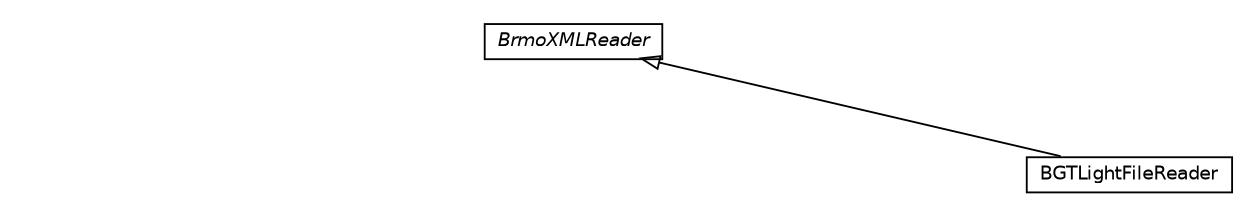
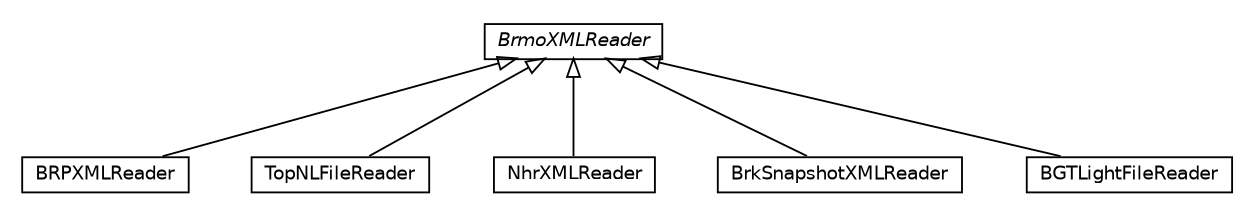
  digraph {
    nodesep=0.25
    ranksep=0.5
    node [fontcolor=black fontname=Helvetica fontsize=10.0 shape=plaintext]
    edge [arrowtail=empty dir=back fontname=Helvetica fontsize=10 headport=p labelfontname=Helvetica labelfontsize=10 tailport=p]
    n1 [label=<<table title="nl.b3p.brmo.loader.xml.BrmoXMLReader" border="0" cellborder="1" cellspacing="0" cellpadding="2" port="p" href="./BrmoXMLReader.html"> 		<tr><td><table border="0" cellspacing="0" cellpadding="1"> <tr><td align="center" balign="center"><font face="Helvetica-Oblique"> BrmoXMLReader </font></td></tr> 		</table></td></tr> 		</table>>]
+   n2 [label=<<table title="nl.b3p.brmo.loader.xml.BRPXMLReader" border="0" cellborder="1" cellspacing="0" cellpadding="2" port="p" href="./BRPXMLReader.html"> 		<tr><td><table border="0" cellspacing="0" cellpadding="1"> <tr><td align="center" balign="center"> BRPXMLReader </td></tr> 		</table></td></tr> 		</table>>]
+   n3 [label=<<table title="nl.b3p.brmo.loader.xml.TopNLFileReader" border="0" cellborder="1" cellspacing="0" cellpadding="2" port="p" href="./TopNLFileReader.html"> 		<tr><td><table border="0" cellspacing="0" cellpadding="1"> <tr><td align="center" balign="center"> TopNLFileReader </td></tr> 		</table></td></tr> 		</table>>]
+   n4 [label=<<table title="nl.b3p.brmo.loader.xml.NhrXMLReader" border="0" cellborder="1" cellspacing="0" cellpadding="2" port="p" href="./NhrXMLReader.html"> 		<tr><td><table border="0" cellspacing="0" cellpadding="1"> <tr><td align="center" balign="center"> NhrXMLReader </td></tr> 		</table></td></tr> 		</table>>]
+   n5 [label=<<table title="nl.b3p.brmo.loader.xml.BrkSnapshotXMLReader" border="0" cellborder="1" cellspacing="0" cellpadding="2" port="p" href="./BrkSnapshotXMLReader.html"> 		<tr><td><table border="0" cellspacing="0" cellpadding="1"> <tr><td align="center" balign="center"> BrkSnapshotXMLReader </td></tr> 		</table></td></tr> 		</table>>]
    n6 [label=<<table title="nl.b3p.brmo.loader.xml.BGTLightFileReader" border="0" cellborder="1" cellspacing="0" cellpadding="2" port="p" href="./BGTLightFileReader.html"> 		<tr><td><table border="0" cellspacing="0" cellpadding="1"> <tr><td align="center" balign="center"> BGTLightFileReader </td></tr> 		</table></td></tr> 		</table>>]
+   n1 -> n2
+   n1 -> n3
+   n1 -> n4
+   n1 -> n5
    n1 -> n6
  }
